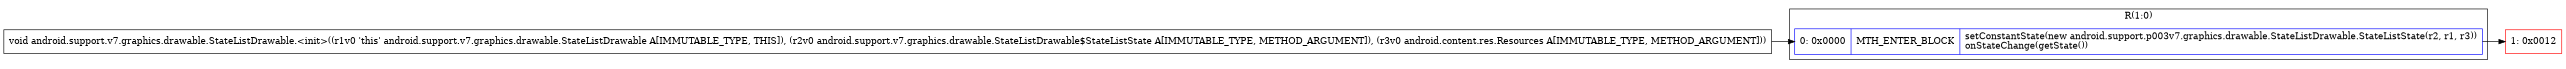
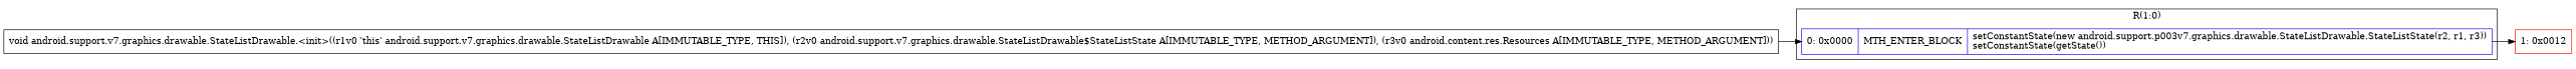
  digraph {
    rankdir=LR
    node [shape=record]
-   n1 [color=blue label="{0\:\ 0x0000|MTH_ENTER_BLOCK\l|setConstantState(new android.support.p003v7.graphics.drawable.StateListDrawable.StateListState(r2, r1, r3))\lonStateChange(getState())\l}"]
+   n1 [color=blue label="{0\:\ 0x0000|MTH_ENTER_BLOCK\l|setConstantState(new android.support.p003v7.graphics.drawable.StateListDrawable.StateListState(r2, r1, r3))\lsetConstantState(getState())\l}"]
    n2 [color=red label="{1\:\ 0x0012}"]
    n3 [label="{void android.support.v7.graphics.drawable.StateListDrawable.\<init\>((r1v0 'this' android.support.v7.graphics.drawable.StateListDrawable A[IMMUTABLE_TYPE, THIS]), (r2v0 android.support.v7.graphics.drawable.StateListDrawable$StateListState A[IMMUTABLE_TYPE, METHOD_ARGUMENT]), (r3v0 android.content.res.Resources A[IMMUTABLE_TYPE, METHOD_ARGUMENT])) }"]
    subgraph cluster_1 {
      label="R(1:0)"
      n1
    }
    n1 -> n2
    n3 -> n1
  }
